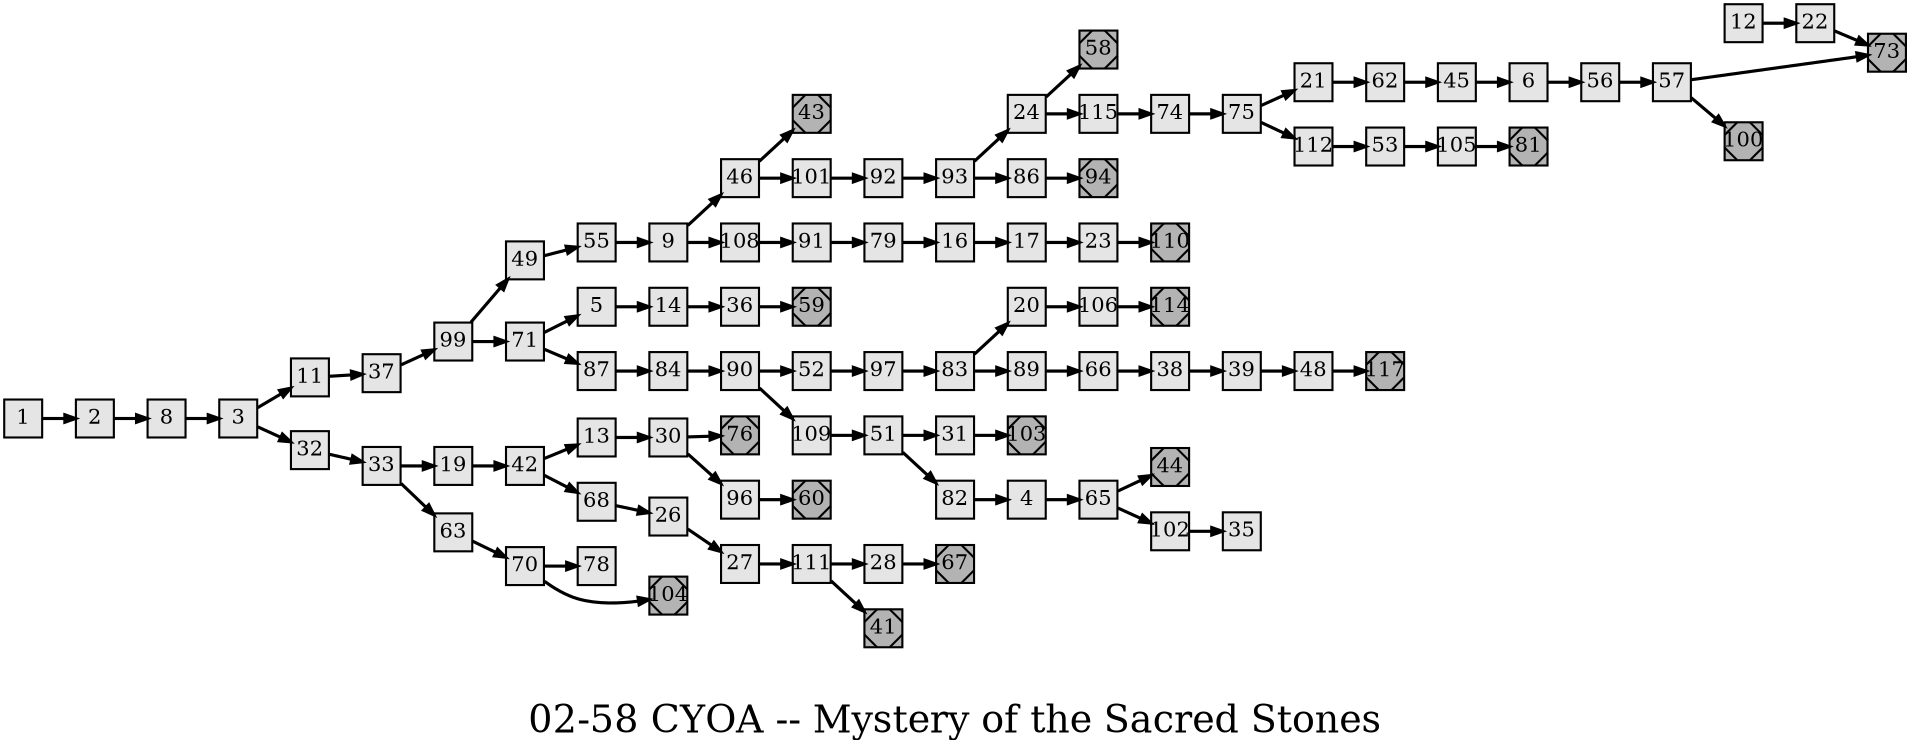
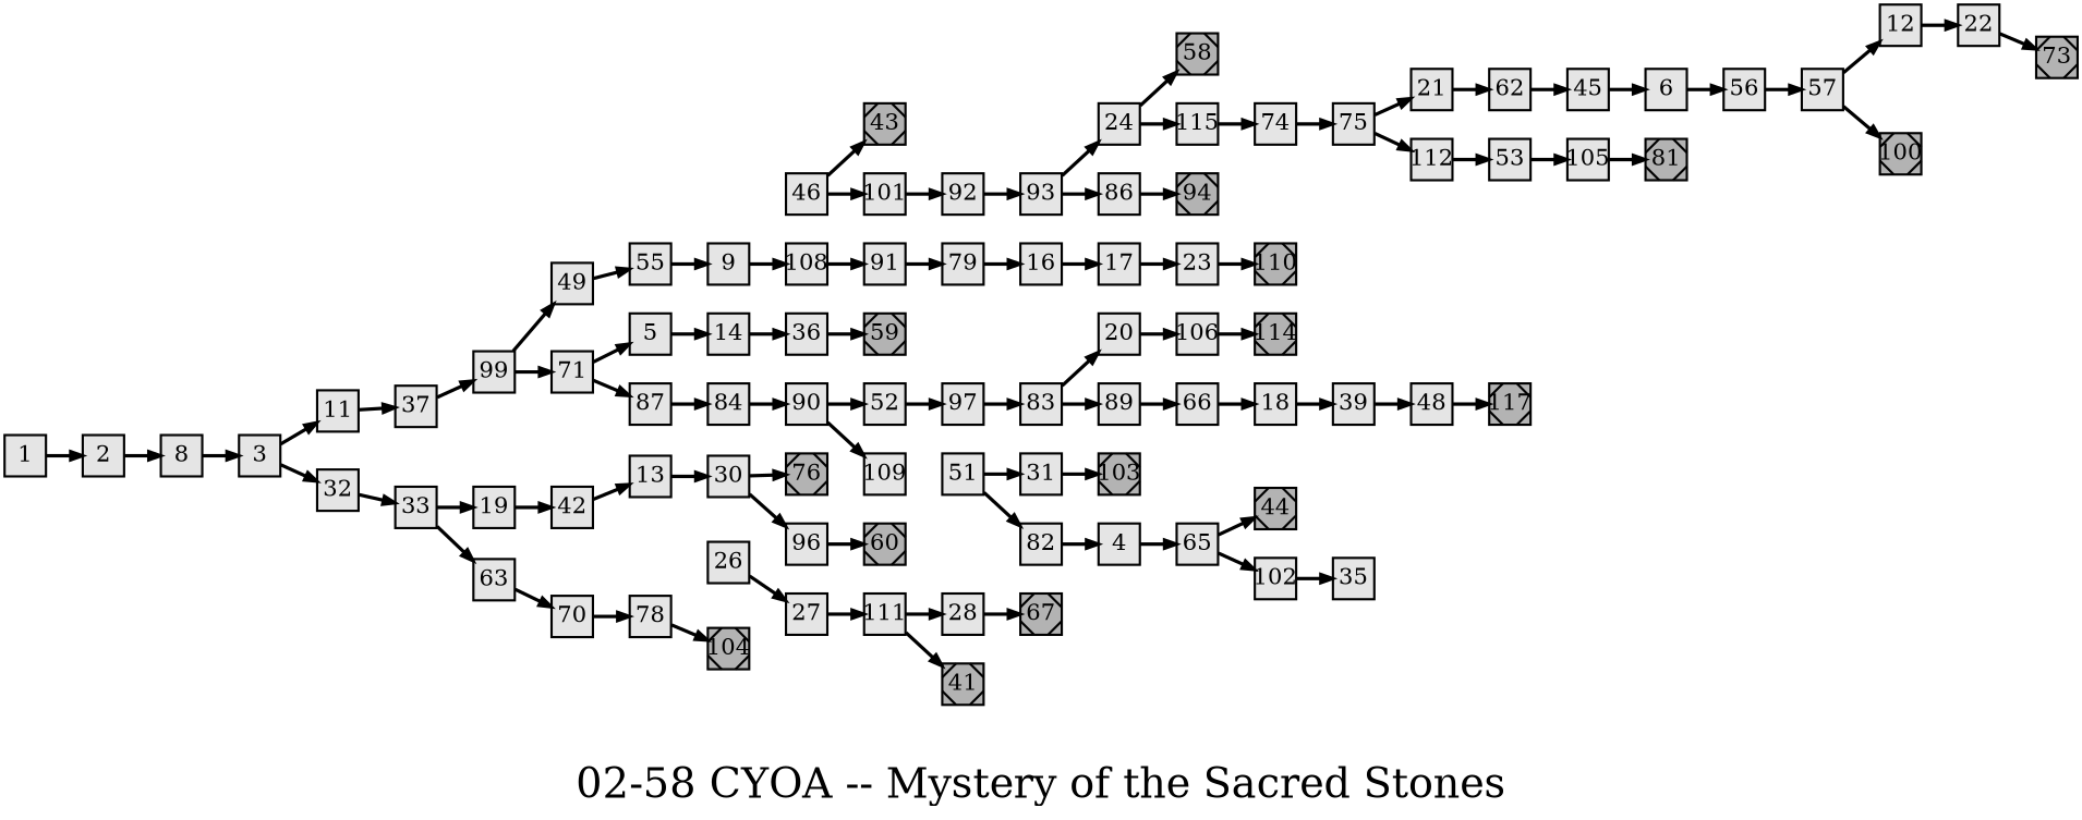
  digraph {
    fontsize=36
    label="02-58 CYOA -- Mystery of the Sacred Stones"
    nodesep=0.35
    ordering=out
    rankdir=LR
    ranksep=0.45
    node [fillcolor=grey90 fixedsize=true fontsize=20 labelfloat=true margin="0,0" penwidth=2 regular=true shape=rect style=filled]
    edge [fontsize=12 labelfloat=true penwidth=3]
    1
    2
    8
    3
    11
    32
    37
    33
    99
    19
    63
    44 [fillcolor=grey70 shape=Msquare]
    65
    102
    4
    35
    14
    36
    5
    59 [fillcolor=grey70 shape=Msquare]
    6
    56
    57
    12
    100 [fillcolor=grey70 shape=Msquare]
    43 [fillcolor=grey70 shape=Msquare]
    46
    101
    9
    108
    91
    92
    79
    49
    71
    22
    73 [fillcolor=grey70 shape=Msquare]
    13
    30
    76 [fillcolor=grey70 shape=Msquare]
    96
    60 [fillcolor=grey70 shape=Msquare]
    16
    17
    23
    110 [fillcolor=grey70 shape=Msquare]
    42
-   68
    26
    114 [fillcolor=grey70 shape=Msquare]
    106
    20
    21
    62
    45
    58 [fillcolor=grey70 shape=Msquare]
    24
    115
    74
    75
    27
    111
    28
    41 [fillcolor=grey70 shape=Msquare]
    67 [fillcolor=grey70 shape=Msquare]
    103 [fillcolor=grey70 shape=Msquare]
    31
    70
    78
    55
    87
-   38
+   38 [label=18]
    39
    48
    117 [fillcolor=grey70 shape=Msquare]
    93
    51
    82
    52
    97
    83
    89
    53
    105
    81 [fillcolor=grey70 shape=Msquare]
    104 [fillcolor=grey70 shape=Msquare]
    66
    84
    90
    112
    109
    94 [fillcolor=grey70 shape=Msquare]
    86
    1 -> 2
    2 -> 8
    8 -> 3
    3 -> 11
    3 -> 32
    11 -> 37
    32 -> 33
    37 -> 99
    33 -> 19
    33 -> 63
    99 -> 49
    99 -> 71
    19 -> 42
    63 -> 70
    65 -> 44
    65 -> 102
    102 -> 35
    4 -> 65
    14 -> 36
    36 -> 59
    5 -> 14
    6 -> 56
    56 -> 57
-   57 -> 73
+   57 -> 12
    57 -> 100
    12 -> 22
    46 -> 43
    46 -> 101
    101 -> 92
-   9 -> 46
    9 -> 108
    108 -> 91
    91 -> 79
    92 -> 93
    79 -> 16
    49 -> 55
    71 -> 5
    71 -> 87
    22 -> 73
    13 -> 30
    30 -> 76
    30 -> 96
    96 -> 60
    16 -> 17
    17 -> 23
    23 -> 110
    42 -> 13
-   42 -> 68
-   68 -> 26
    26 -> 27
    106 -> 114
    20 -> 106
    21 -> 62
    62 -> 45
    45 -> 6
    24 -> 58
    24 -> 115
    115 -> 74
    74 -> 75
    75 -> 21
    75 -> 112
    27 -> 111
    111 -> 28
    111 -> 41
    28 -> 67
    31 -> 103
    70 -> 78
-   70 -> 104
+   78 -> 104
    55 -> 9
    87 -> 84
    38 -> 39
    39 -> 48
    48 -> 117
    93 -> 24
    93 -> 86
    51 -> 31
    51 -> 82
    82 -> 4
    52 -> 97
    97 -> 83
    83 -> 20
    83 -> 89
    89 -> 66
    53 -> 105
    105 -> 81
    66 -> 38
    84 -> 90
    90 -> 52
    90 -> 109
    112 -> 53
-   109 -> 51
    86 -> 94
  }
